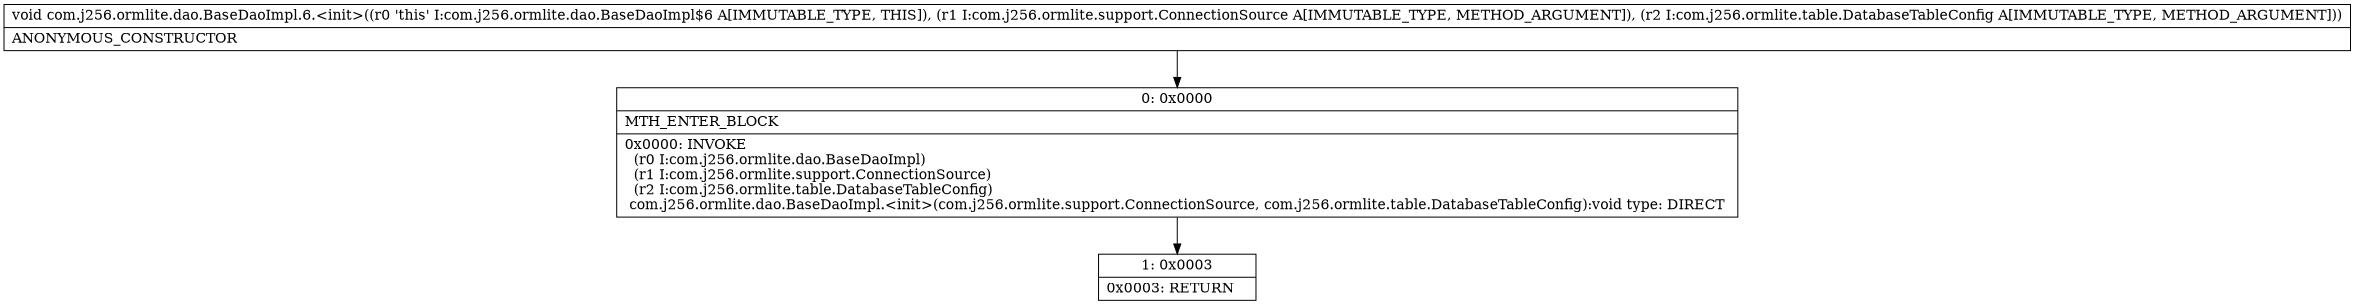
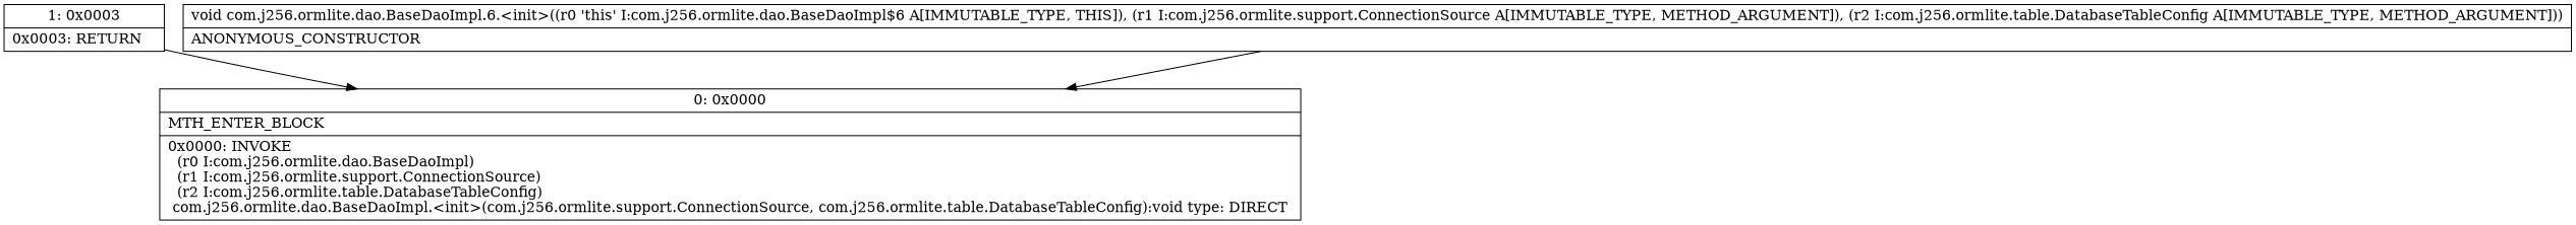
  digraph {
    node [shape=record]
    edge [color=black]
    n1 [label="{0\:\ 0x0000|MTH_ENTER_BLOCK\l|0x0000: INVOKE  \l  (r0 I:com.j256.ormlite.dao.BaseDaoImpl)\l  (r1 I:com.j256.ormlite.support.ConnectionSource)\l  (r2 I:com.j256.ormlite.table.DatabaseTableConfig)\l com.j256.ormlite.dao.BaseDaoImpl.\<init\>(com.j256.ormlite.support.ConnectionSource, com.j256.ormlite.table.DatabaseTableConfig):void type: DIRECT \l}"]
    n2 [label="{1\:\ 0x0003|0x0003: RETURN   \l}"]
    n3 [label="{void com.j256.ormlite.dao.BaseDaoImpl.6.\<init\>((r0 'this' I:com.j256.ormlite.dao.BaseDaoImpl$6 A[IMMUTABLE_TYPE, THIS]), (r1 I:com.j256.ormlite.support.ConnectionSource A[IMMUTABLE_TYPE, METHOD_ARGUMENT]), (r2 I:com.j256.ormlite.table.DatabaseTableConfig A[IMMUTABLE_TYPE, METHOD_ARGUMENT]))  | ANONYMOUS_CONSTRUCTOR\l}"]
-   n1 -> n2
+   n2 -> n1
    n3 -> n1
  }
